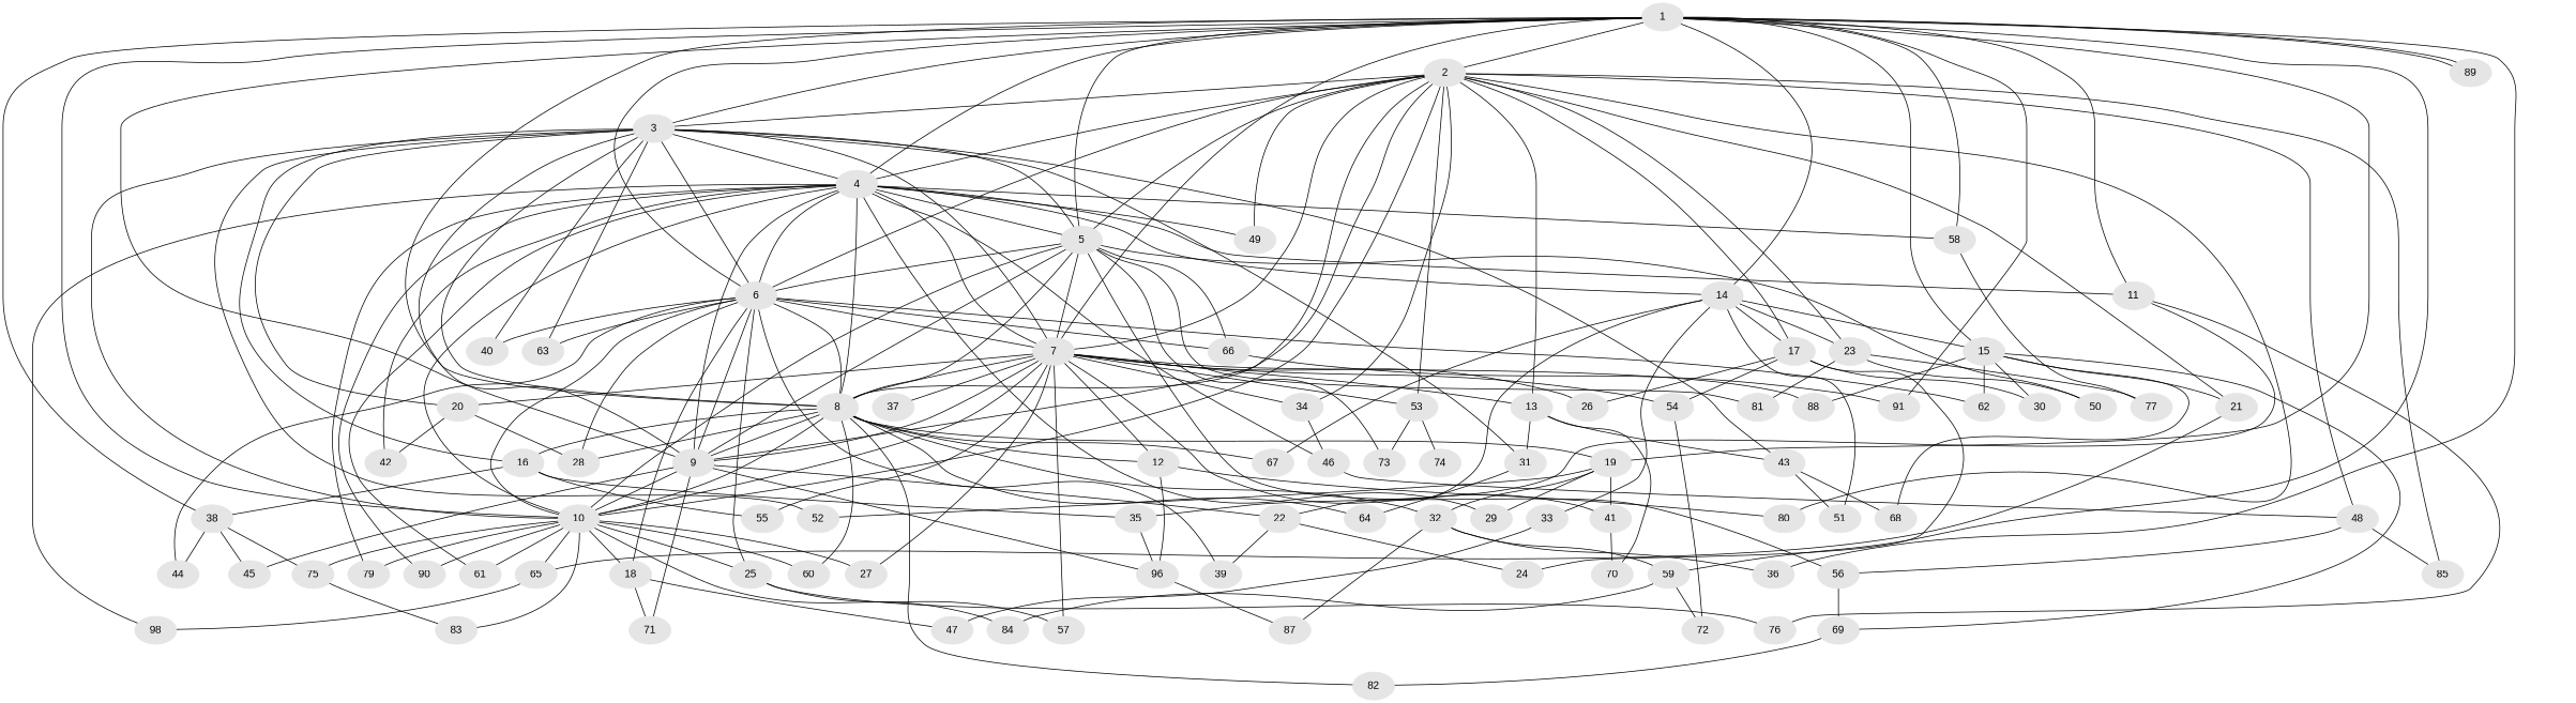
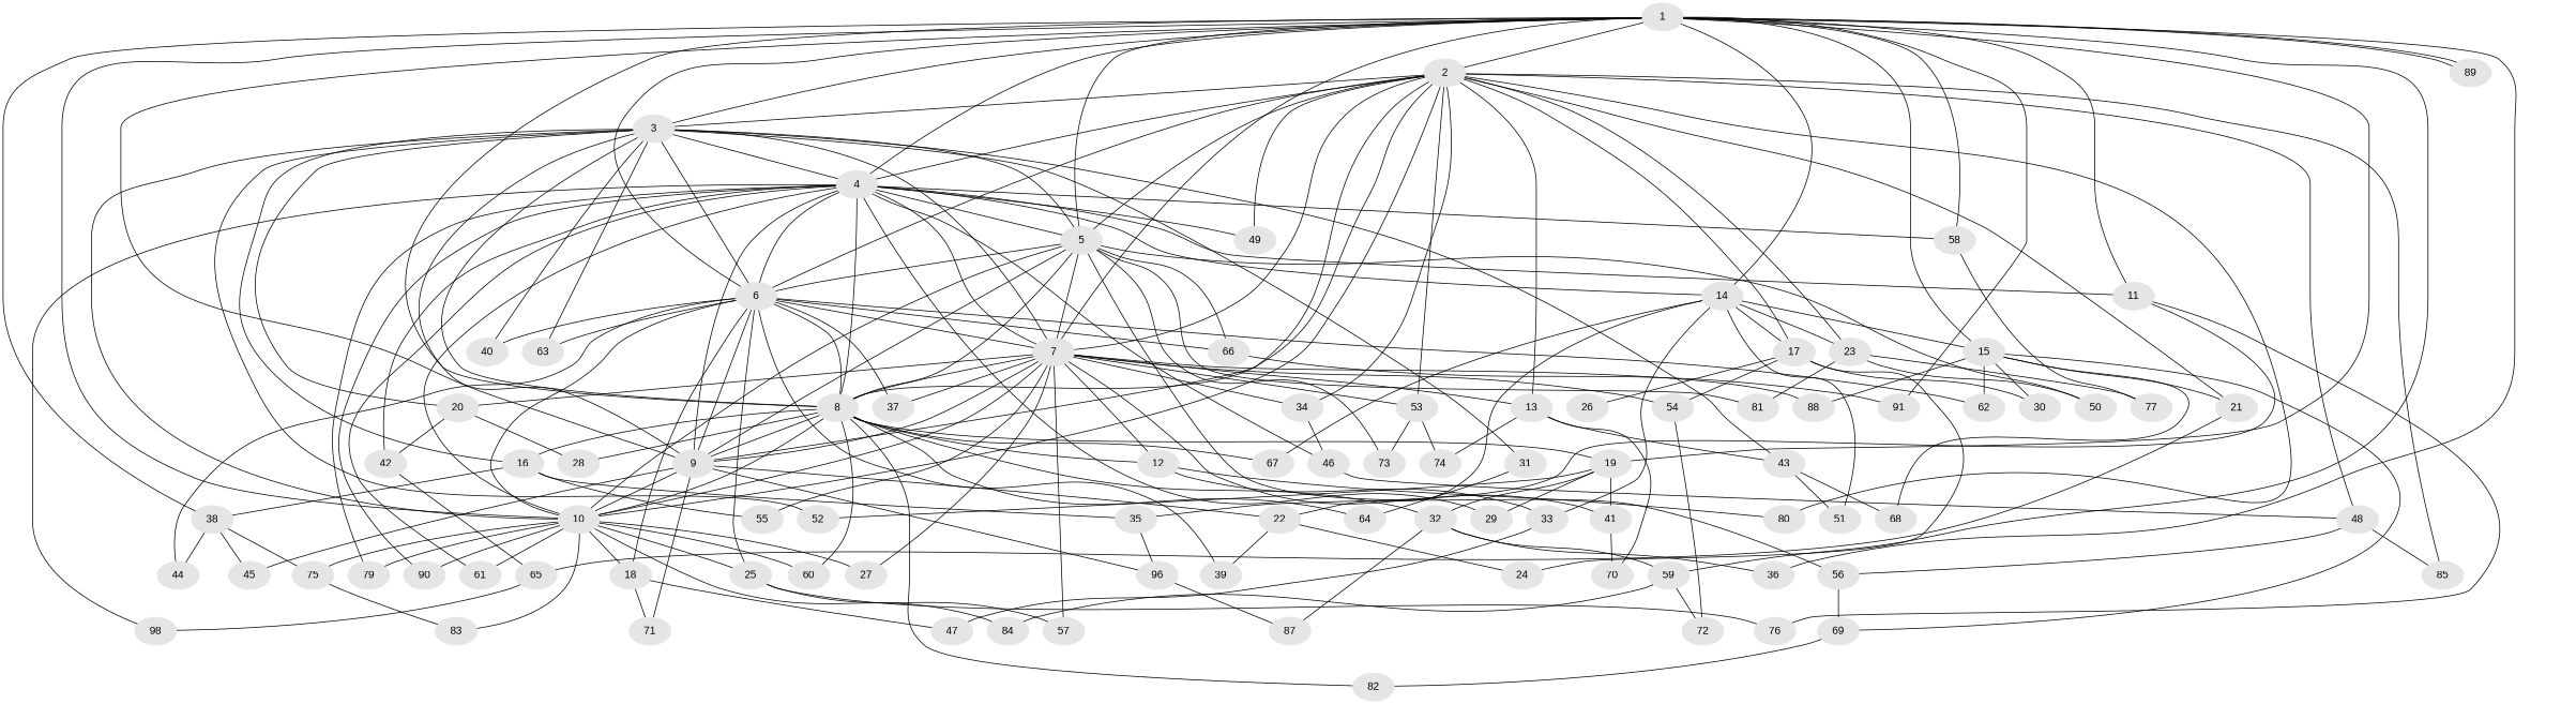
  graph {
    fontname="Liberation Sans"
    node [color=gray90 fontname="Liberation Sans" style=filled]
    edge [fontname="Liberation Sans"]
    1
    2
    3
    4
    5
    6
    7
    8
    9
    10
    11
    14
    15
    19
    36
    38
    58
    59
    89
    91
    13
    17
    21
    23
    34
    48
    49
    53
    80
    85
    16
    20
    31
    40
    43
    52
    63
    29
    42
    46
    61
    n42 [label=98]
    79
    90
    50
    56
    66
    73
    81
    18
    25
    37
    39
    44
    62
    12
    26
    27
    41
    54
    55
    57
    88
    28
    32
    60
    64
    67
    82
    22
    45
    71
    n73 [label=96]
    65
    75
    83
    84
    35
    76
    33
    51
    30
    68
    69
    77
    72
    70
    24
    74
    47
    87
    1 -- 2
    1 -- 3
    1 -- 4
    1 -- 5
    1 -- 6
    1 -- 7
    1 -- 8
    1 -- 9
    1 -- 10
    1 -- 11
    1 -- 14
    1 -- 15
    1 -- 19
    1 -- 36
    1 -- 38
    1 -- 58
    1 -- 59
    1 -- 89
    1 -- 89
    1 -- 91
    2 -- 3
    2 -- 4
    2 -- 5
    2 -- 6
    2 -- 7
    2 -- 8
    2 -- 9
    2 -- 10
    2 -- 13
    2 -- 17
    2 -- 21
    2 -- 23
    2 -- 34
    2 -- 48
    2 -- 49
    2 -- 53
    2 -- 80
    2 -- 85
    3 -- 4
    3 -- 5
    3 -- 6
    3 -- 7
    3 -- 8
    3 -- 9
    3 -- 10
    3 -- 16
    3 -- 20
    3 -- 31
    3 -- 40
    3 -- 43
    3 -- 52
    3 -- 63
    4 -- 5
    4 -- 6
    4 -- 7
    4 -- 8
    4 -- 9
    4 -- 10
    4 -- 11
    4 -- 14
    4 -- 58
    4 -- 49
    4 -- 29
    4 -- 42
    4 -- 46
    4 -- 61
    4 -- n42
    4 -- 79
    4 -- 90
    5 -- 6
    5 -- 7
    5 -- 8
    5 -- 9
    5 -- 10
    5 -- 50
    5 -- 56
    5 -- 66
    5 -- 73
    5 -- 81
    6 -- 7
    6 -- 8
    6 -- 9
    6 -- 10
    6 -- 40
    6 -- 63
    6 -- 66
    6 -- 18
    6 -- 25
-   6 -- 28
+   6 -- 37
    6 -- 39
    6 -- 44
    6 -- 62
    7 -- 8
    7 -- 9
    7 -- 10
    7 -- 13
    7 -- 34
    7 -- 53
    7 -- 20
    7 -- 37
    7 -- 12
-   7 -- 26
    7 -- 27
    7 -- 41
    7 -- 54
    7 -- 55
    7 -- 57
    7 -- 88
    8 -- 9
    8 -- 10
    8 -- 19
    8 -- 16
    8 -- 12
    8 -- 28
    8 -- 32
    8 -- 60
    8 -- 64
    8 -- 67
    8 -- 82
    9 -- 10
    9 -- 22
    9 -- 45
    9 -- 71
    9 -- n73
    10 -- 61
    10 -- 79
    10 -- 90
    10 -- 18
    10 -- 25
    10 -- 27
    10 -- 60
-   10 -- 65
+   42 -- 65
    10 -- 75
    10 -- 83
    10 -- 84
    11 -- 35
    11 -- 76
    14 -- 15
    14 -- 17
    14 -- 23
    14 -- 67
    14 -- 22
    14 -- 33
    14 -- 51
    15 -- 21
    15 -- 62
    15 -- 88
    15 -- 30
    15 -- 68
    15 -- 69
    19 -- 52
    19 -- 29
    19 -- 41
    19 -- 32
    38 -- 44
    38 -- 45
    38 -- 75
    58 -- 77
    59 -- 84
    59 -- 72
-   13 -- 31
+   13 -- 74
    13 -- 43
    13 -- 70
    17 -- 26
    17 -- 54
    17 -- 30
    17 -- 24
    21 -- 65
    23 -- 50
    23 -- 81
    23 -- 77
    34 -- 46
    48 -- 85
    48 -- 56
    53 -- 73
    53 -- 74
    16 -- 38
    16 -- 55
    16 -- 35
    20 -- 42
    20 -- 28
    31 -- 64
    43 -- 51
    43 -- 68
    46 -- 48
    56 -- 69
    66 -- 91
    18 -- 71
    18 -- 47
    25 -- 57
    25 -- 76
    12 -- 80
-   12 -- n73
+   12 -- 33
    41 -- 70
    54 -- 72
    32 -- 36
    32 -- 59
    32 -- 87
    22 -- 39
    22 -- 24
    n73 -- 87
    65 -- n42
    75 -- 83
    35 -- n73
    33 -- 47
    69 -- 82
  }
